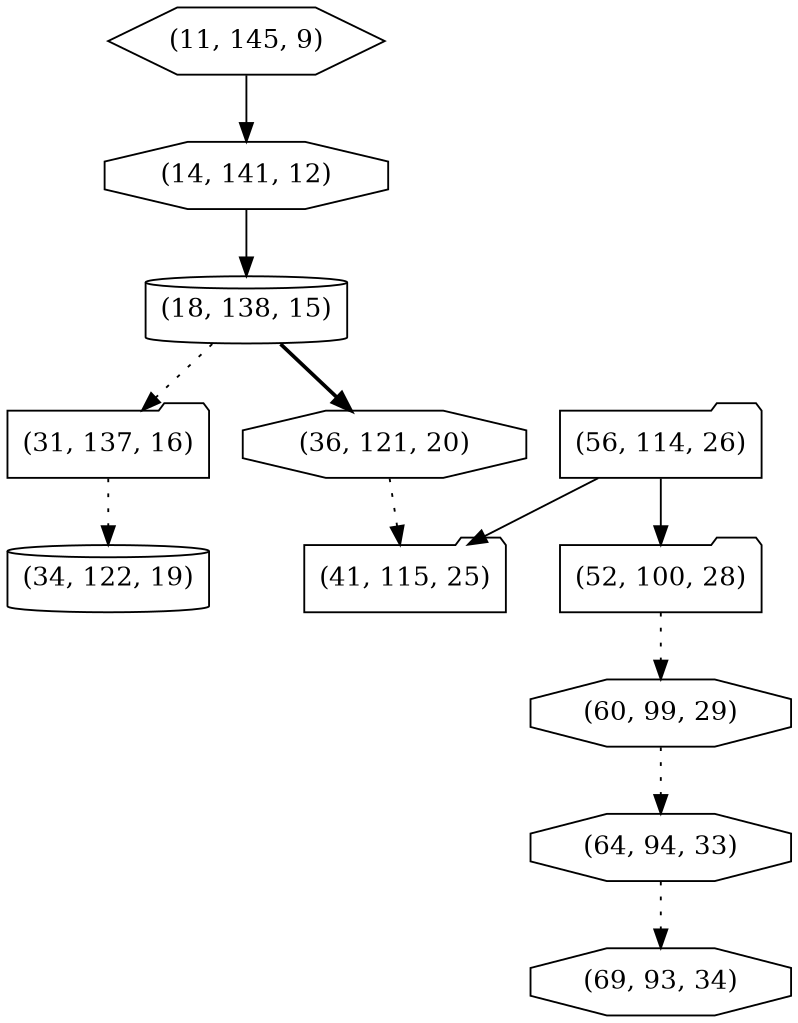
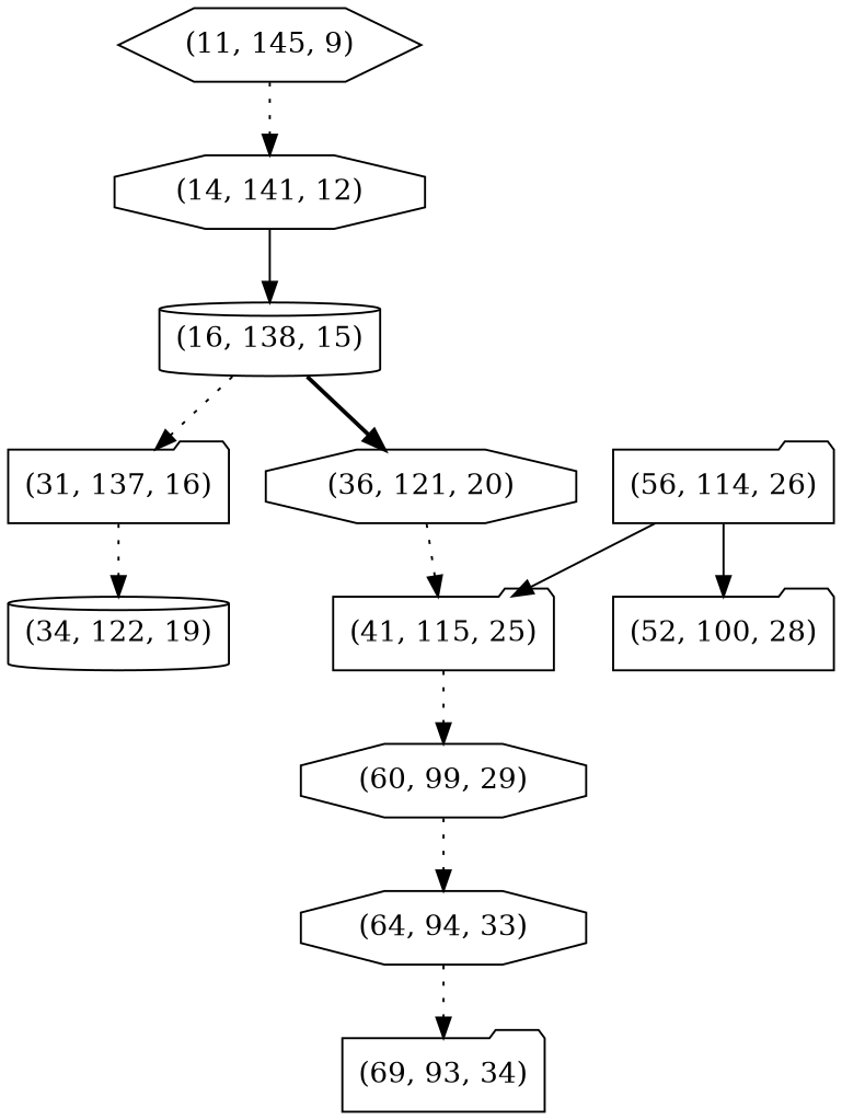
  digraph {
    node [shape=octagon]
    edge [style=dotted]
    "(11, 145, 9)" [shape=hexagon]
    "(14, 141, 12)"
-   "(18, 138, 15)" [shape=cylinder]
+   "(18, 138, 15)" [shape=cylinder label="(16, 138, 15)"]
    "(31, 137, 16)" [shape=folder]
    "(36, 121, 20)"
    "(34, 122, 19)" [shape=cylinder]
    "(41, 115, 25)" [shape=folder]
    "(56, 114, 26)" [shape=folder]
    n9 [label="(52, 100, 28)" shape=folder]
    "(60, 99, 29)"
    "(64, 94, 33)"
-   "(69, 93, 34)"
-   "(11, 145, 9)" -> "(14, 141, 12)" [style=solid]
+   "(69, 93, 34)" [shape=folder]
+   "(11, 145, 9)" -> "(14, 141, 12)"
    "(14, 141, 12)" -> "(18, 138, 15)" [style=solid]
    "(18, 138, 15)" -> "(31, 137, 16)"
    "(18, 138, 15)" -> "(36, 121, 20)" [style=bold]
    "(31, 137, 16)" -> "(34, 122, 19)"
    "(36, 121, 20)" -> "(41, 115, 25)"
    "(56, 114, 26)" -> "(41, 115, 25)" [style=solid]
    "(56, 114, 26)" -> n9 [style=solid]
-   n9 -> "(60, 99, 29)"
+   "(41, 115, 25)" -> "(60, 99, 29)"
    "(60, 99, 29)" -> "(64, 94, 33)"
    "(64, 94, 33)" -> "(69, 93, 34)"
  }
